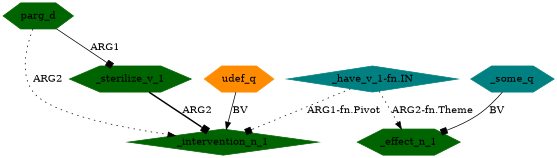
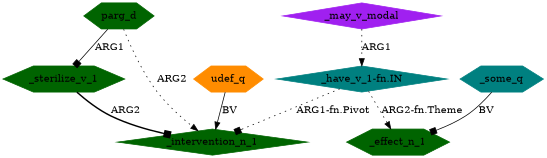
  digraph {
    node [color=darkgreen shape=hexagon style=filled]
    edge [arrowhead=normal style=dotted]
+   _may_v_modal [color=purple shape=diamond]
    "_have_v_1-fn.IN" [color=teal shape=diamond]
    _intervention_n_1 [shape=diamond]
    _effect_n_1
    parg_d
    _sterilize_v_1
    udef_q [color=darkorange]
    _some_q [color=teal]
+   _may_v_modal -> "_have_v_1-fn.IN" [label=ARG1]
    "_have_v_1-fn.IN" -> _intervention_n_1 [arrowhead=box label="ARG1-fn.Pivot"]
    "_have_v_1-fn.IN" -> _effect_n_1 [label="ARG2-fn.Theme"]
    parg_d -> _intervention_n_1 [label=ARG2]
    parg_d -> _sterilize_v_1 [arrowhead=box label=ARG1 style=solid]
    _sterilize_v_1 -> _intervention_n_1 [arrowhead=box label=ARG2 style=bold]
    udef_q -> _intervention_n_1 [label=BV style=solid]
    _some_q -> _effect_n_1 [arrowhead=box label=BV style=solid]
  }
